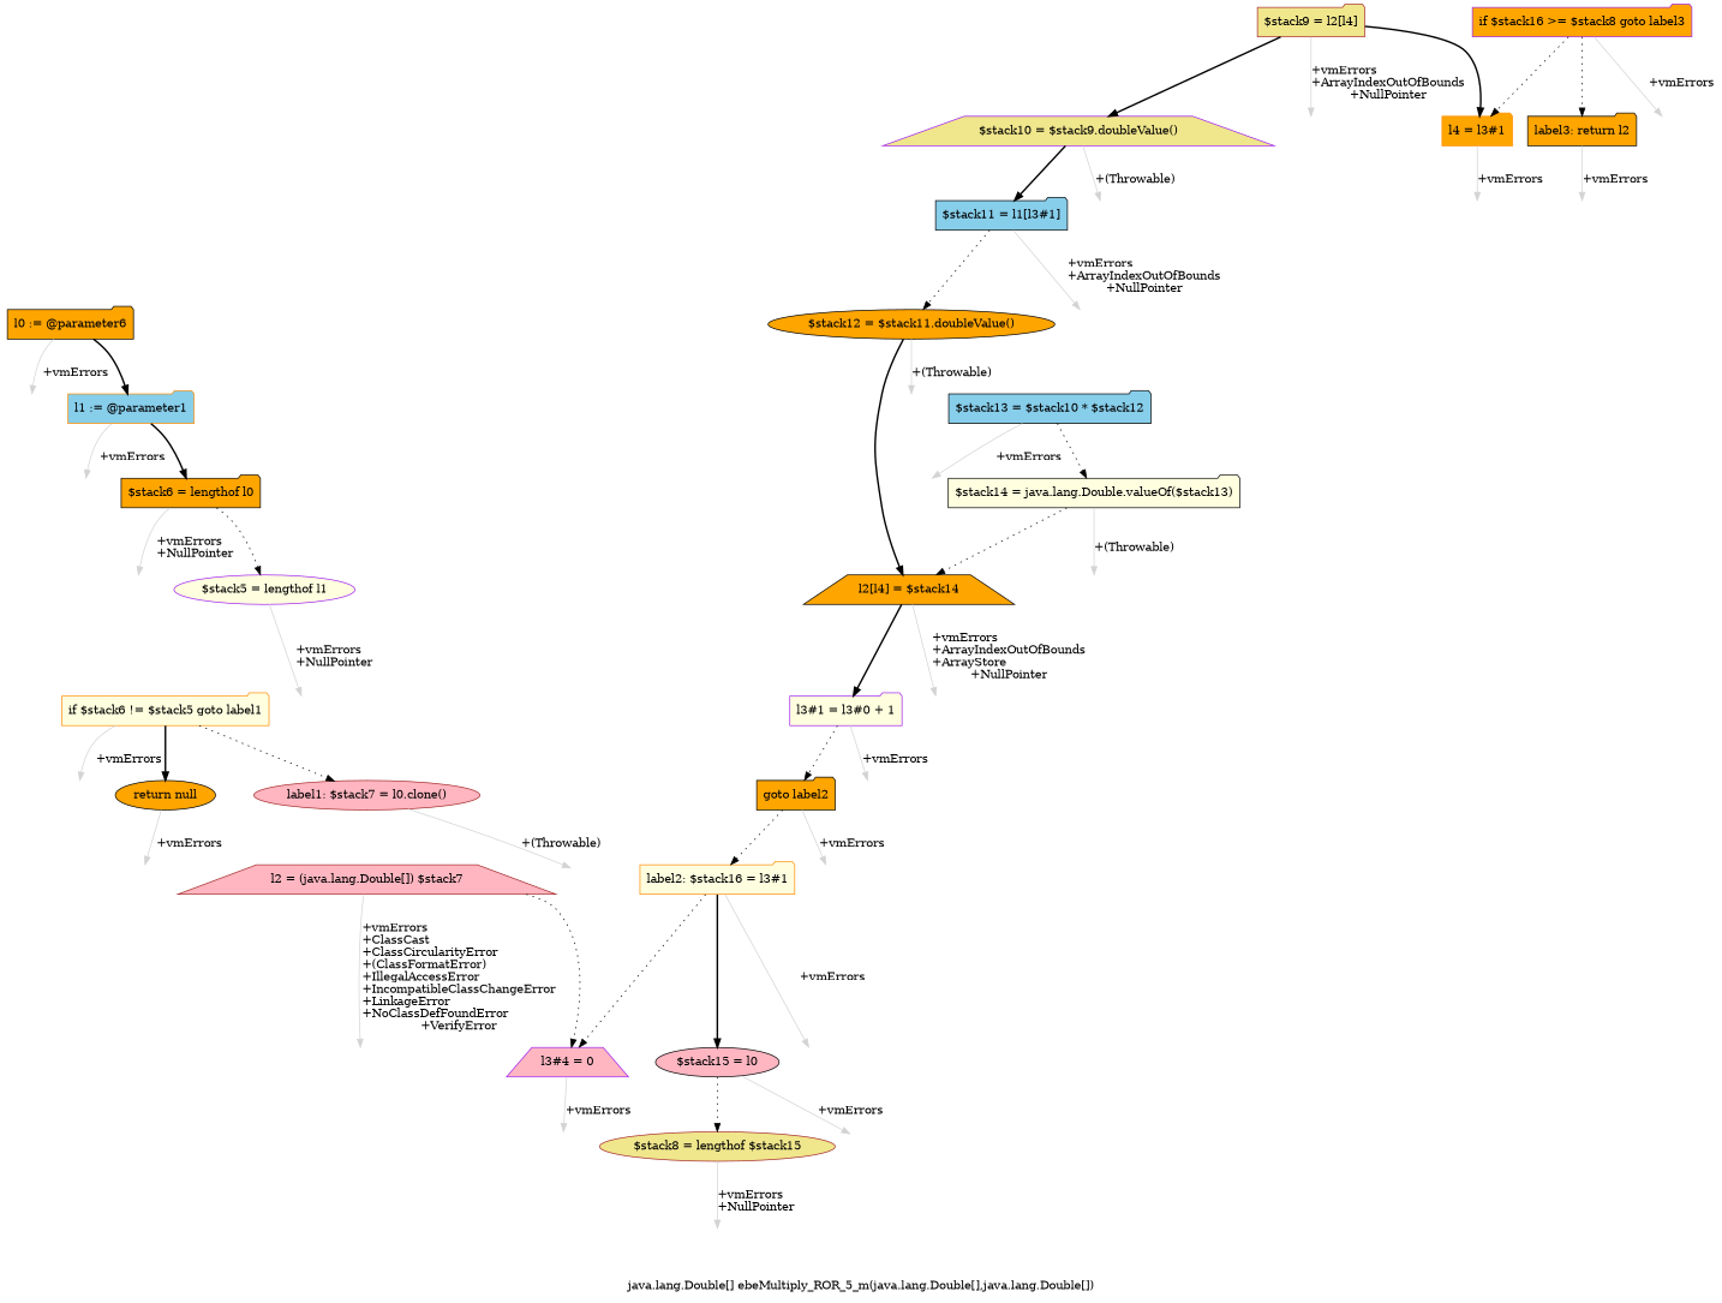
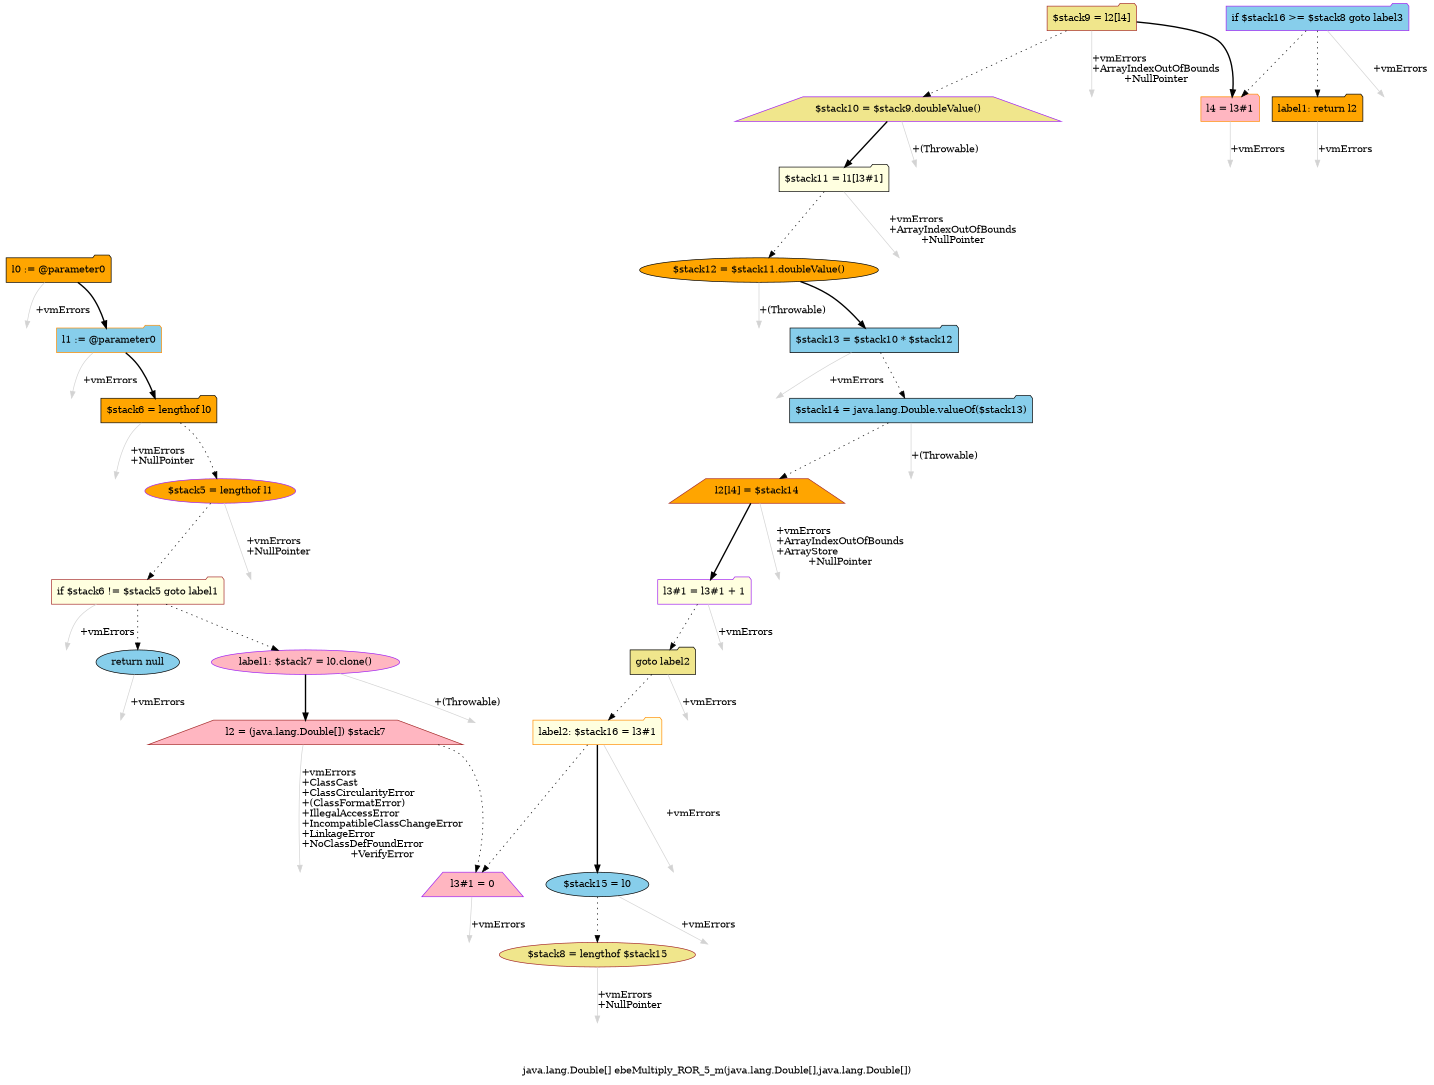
  digraph {
    label="java.lang.Double[] ebeMultiply_ROR_5_m(java.lang.Double[],java.lang.Double[])"
    node [shape=box style=filled]
    edge [color=lightgray]
-   n1 [color=black fillcolor=orange label="l0 := @parameter6" shape=folder]
-   n2 [color=darkorange fillcolor=skyblue label="l1 := @parameter1" shape=folder]
+   n1 [color=black fillcolor=orange label="l0 := @parameter0" shape=folder]
+   n2 [color=darkorange fillcolor=skyblue label="l1 := @parameter0" shape=folder]
    n3 [label=Esc style=invis]
    n4 [color=black fillcolor=orange label="$stack6 = lengthof l0" shape=folder]
    n5 [label=Esc style=invis]
-   n6 [color=purple fillcolor=lightyellow label="$stack5 = lengthof l1" shape=ellipse]
+   n6 [color=purple fillcolor=orange label="$stack5 = lengthof l1" shape=ellipse]
    n7 [label=Esc style=invis]
-   n8 [color=darkorange fillcolor=lightyellow label="if $stack6 != $stack5 goto label1" shape=folder]
+   n8 [color=brown fillcolor=lightyellow label="if $stack6 != $stack5 goto label1" shape=folder]
    n9 [label=Esc style=invis]
-   n10 [color=black fillcolor=orange label="return null" shape=ellipse]
-   n11 [color=brown fillcolor=lightpink label="label1: $stack7 = l0.clone()" shape=ellipse]
+   n10 [color=black fillcolor=skyblue label="return null" shape=ellipse]
+   n11 [color=purple fillcolor=lightpink label="label1: $stack7 = l0.clone()" shape=ellipse]
    n12 [label=Esc style=invis]
    n13 [label=Esc style=invis]
    n14 [color=brown fillcolor=lightpink label="l2 = (java.lang.Double[]) $stack7" shape=trapezium]
    n15 [label=Esc style=invis]
-   n16 [color=purple fillcolor=lightpink label="l3#4 = 0" shape=trapezium]
+   n16 [color=purple fillcolor=lightpink label="l3#1 = 0" shape=trapezium]
    n17 [label=Esc style=invis]
    n18 [label=Esc style=invis]
    n19 [color=darkorange fillcolor=lightyellow label="label2: $stack16 = l3#1" shape=folder]
-   n20 [color=black fillcolor=lightpink label="$stack15 = l0" shape=ellipse]
+   n20 [color=black fillcolor=skyblue label="$stack15 = l0" shape=ellipse]
    n21 [label=Esc style=invis]
    n22 [color=brown fillcolor=khaki label="$stack8 = lengthof $stack15" shape=ellipse]
    n23 [label=Esc style=invis]
    n24 [label=Esc style=invis]
-   n25 [color=purple fillcolor=orange label="if $stack16 >= $stack8 goto label3" shape=folder]
-   n26 [color=darkorange fillcolor=orange label="l4 = l3#1" shape=folder]
-   n27 [color=black fillcolor=orange label="label3: return l2" shape=folder]
+   n25 [color=purple fillcolor=skyblue label="if $stack16 >= $stack8 goto label3" shape=folder]
+   n26 [color=darkorange fillcolor=lightpink label="l4 = l3#1" shape=folder]
+   n27 [color=black fillcolor=orange label="label1: return l2" shape=folder]
    n28 [label=Esc style=invis]
    n29 [label=Esc style=invis]
    n30 [label=Esc style=invis]
    n31 [color=brown fillcolor=khaki label="$stack9 = l2[l4]" shape=folder]
    n32 [color=purple fillcolor=khaki label="$stack10 = $stack9.doubleValue()" shape=trapezium]
    n33 [label=Esc style=invis]
-   n34 [color=black fillcolor=skyblue label="$stack11 = l1[l3#1]" shape=folder]
+   n34 [color=black fillcolor=lightyellow label="$stack11 = l1[l3#1]" shape=folder]
    n35 [label=Esc style=invis]
    n36 [color=black fillcolor=orange label="$stack12 = $stack11.doubleValue()" shape=ellipse]
    n37 [label=Esc style=invis]
    n38 [color=black fillcolor=skyblue label="$stack13 = $stack10 * $stack12" shape=folder]
    n39 [label=Esc style=invis]
-   n40 [color=black fillcolor=lightyellow label="$stack14 = java.lang.Double.valueOf($stack13)" shape=folder]
+   n40 [color=black fillcolor=skyblue label="$stack14 = java.lang.Double.valueOf($stack13)" shape=folder]
    n41 [label=Esc style=invis]
-   n42 [color=black fillcolor=orange label="l2[l4] = $stack14" shape=trapezium]
+   n42 [color=brown fillcolor=orange label="l2[l4] = $stack14" shape=trapezium]
    n43 [label=Esc style=invis]
-   n44 [color=purple fillcolor=lightyellow label="l3#1 = l3#0 + 1" shape=folder]
+   n44 [color=purple fillcolor=lightyellow label="l3#1 = l3#1 + 1" shape=folder]
    n45 [label=Esc style=invis]
-   n46 [color=black fillcolor=orange label="goto label2" shape=folder]
+   n46 [color=black fillcolor=khaki label="goto label2" shape=folder]
    n47 [label=Esc style=invis]
    n48 [label=Esc style=invis]
    n1 -> n2 [color=black style=bold]
    n1 -> n3 [label="\l+vmErrors"]
    n2 -> n4 [color=black style=bold]
    n2 -> n5 [label="\l+vmErrors"]
    n4 -> n6 [color=black style=dotted]
    n4 -> n7 [label="\l+vmErrors\l+NullPointer"]
+   n6 -> n8 [color=black style=dotted]
    n6 -> n9 [label="\l+vmErrors\l+NullPointer"]
-   n8 -> n10 [color=black style=bold]
+   n8 -> n10 [color=black style=dotted]
    n8 -> n11 [color=black style=dotted]
    n8 -> n12 [label="\l+vmErrors"]
    n10 -> n13 [label="\l+vmErrors"]
+   n11 -> n14 [color=black style=bold]
    n11 -> n15 [label="\l+(Throwable)"]
    n14 -> n16 [color=black style=dotted]
    n14 -> n17 [label="\l+vmErrors\l+ClassCast\l+ClassCircularityError\l+(ClassFormatError)\l+IllegalAccessError\l+IncompatibleClassChangeError\l+LinkageError\l+NoClassDefFoundError\l+VerifyError"]
    n16 -> n18 [label="\l+vmErrors"]
    n19 -> n16 [color=black style=dotted]
    n19 -> n20 [color=black style=bold]
    n19 -> n21 [label="\l+vmErrors"]
    n20 -> n22 [color=black style=dotted]
    n20 -> n23 [label="\l+vmErrors"]
    n22 -> n24 [label="\l+vmErrors\l+NullPointer"]
    n25 -> n26 [color=black style=dotted]
    n25 -> n27 [color=black style=dotted]
    n25 -> n28 [label="\l+vmErrors"]
    n26 -> n29 [label="\l+vmErrors"]
    n27 -> n30 [label="\l+vmErrors"]
    n31 -> n26 [color=black style=bold]
-   n31 -> n32 [color=black style=bold]
+   n31 -> n32 [color=black style=dotted]
    n31 -> n33 [label="\l+vmErrors\l+ArrayIndexOutOfBounds\l+NullPointer"]
    n32 -> n34 [color=black style=bold]
    n32 -> n35 [label="\l+(Throwable)"]
    n34 -> n36 [color=black style=dotted]
    n34 -> n37 [label="\l+vmErrors\l+ArrayIndexOutOfBounds\l+NullPointer"]
-   n36 -> n42 [color=black style=bold]
+   n36 -> n38 [color=black style=bold]
    n36 -> n39 [label="\l+(Throwable)"]
    n38 -> n40 [color=black style=dotted]
    n38 -> n41 [label="\l+vmErrors"]
    n40 -> n42 [color=black style=dotted]
    n40 -> n43 [label="\l+(Throwable)"]
    n42 -> n44 [color=black style=bold]
    n42 -> n45 [label="\l+vmErrors\l+ArrayIndexOutOfBounds\l+ArrayStore\l+NullPointer"]
    n44 -> n46 [color=black style=dotted]
    n44 -> n47 [label="\l+vmErrors"]
    n46 -> n19 [color=black style=dotted]
    n46 -> n48 [label="\l+vmErrors"]
  }
